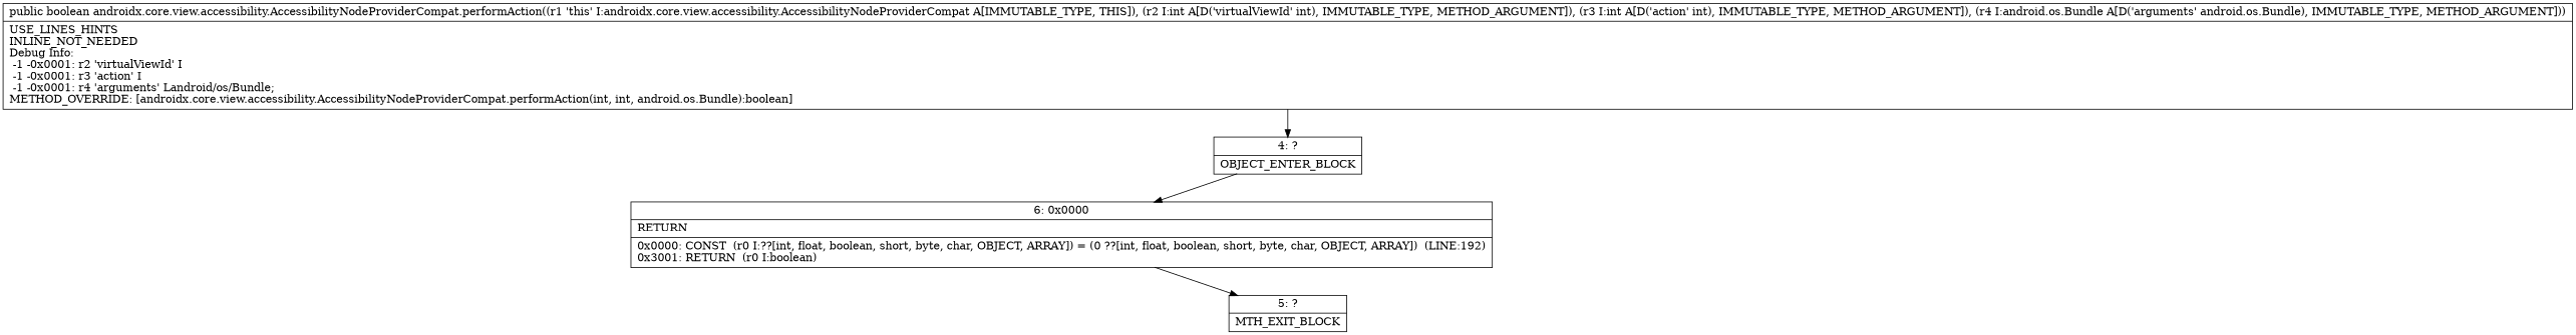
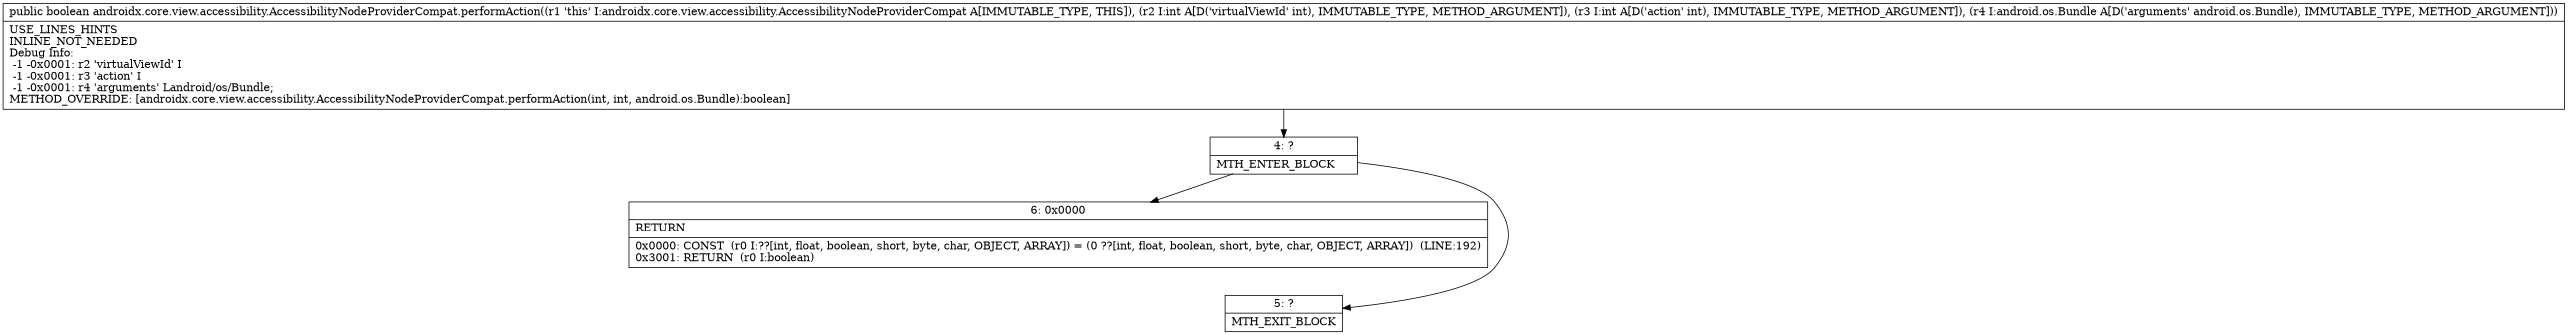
  digraph {
    node [shape=record]
-   n1 [label="{4\:\ ?|OBJECT_ENTER_BLOCK\l}"]
+   n1 [label="{4\:\ ?|MTH_ENTER_BLOCK\l}"]
    n2 [label="{6\:\ 0x0000|RETURN\l|0x0000: CONST  (r0 I:??[int, float, boolean, short, byte, char, OBJECT, ARRAY]) = (0 ??[int, float, boolean, short, byte, char, OBJECT, ARRAY])  (LINE:192)\l0x3001: RETURN  (r0 I:boolean) \l}"]
    n3 [label="{5\:\ ?|MTH_EXIT_BLOCK\l}"]
    n4 [label="{public boolean androidx.core.view.accessibility.AccessibilityNodeProviderCompat.performAction((r1 'this' I:androidx.core.view.accessibility.AccessibilityNodeProviderCompat A[IMMUTABLE_TYPE, THIS]), (r2 I:int A[D('virtualViewId' int), IMMUTABLE_TYPE, METHOD_ARGUMENT]), (r3 I:int A[D('action' int), IMMUTABLE_TYPE, METHOD_ARGUMENT]), (r4 I:android.os.Bundle A[D('arguments' android.os.Bundle), IMMUTABLE_TYPE, METHOD_ARGUMENT]))  | USE_LINES_HINTS\lINLINE_NOT_NEEDED\lDebug Info:\l  \-1 \-0x0001: r2 'virtualViewId' I\l  \-1 \-0x0001: r3 'action' I\l  \-1 \-0x0001: r4 'arguments' Landroid\/os\/Bundle;\lMETHOD_OVERRIDE: [androidx.core.view.accessibility.AccessibilityNodeProviderCompat.performAction(int, int, android.os.Bundle):boolean]\l}"]
    n1 -> n2
-   n2 -> n3
+   n1 -> n3
    n4 -> n1
  }
